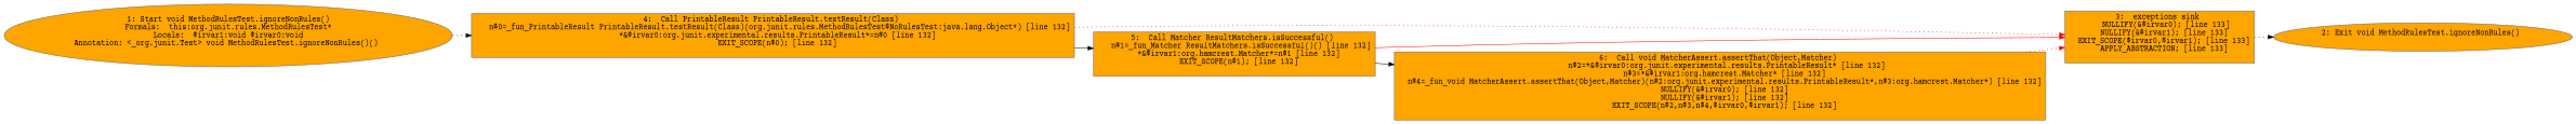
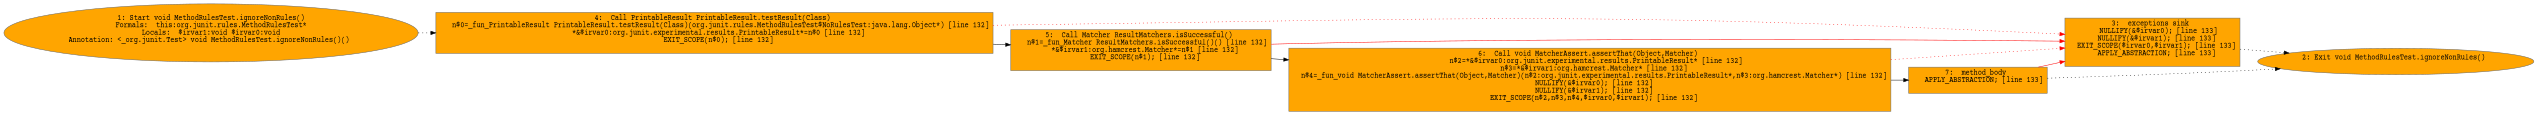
  digraph {
    rankdir=LR
    fontname="Courier Prime"
    node [color=gray40 style=filled fillcolor=orange fontname="Courier Prime" shape=box]
    edge [style=dotted fontname="Courier Prime"]
    n1 [label="1: Start void MethodRulesTest.ignoreNonRules()\nFormals:  this:org.junit.rules.MethodRulesTest*\nLocals:  $irvar1:void $irvar0:void\nAnnotation: <_org.junit.Test> void MethodRulesTest.ignoreNonRules()() \n  " shape=""]
    n2 [label="4:  Call PrintableResult PrintableResult.testResult(Class) \n   n$0=_fun_PrintableResult PrintableResult.testResult(Class)(org.junit.rules.MethodRulesTest$NoRulesTest:java.lang.Object*) [line 132]\n  *&$irvar0:org.junit.experimental.results.PrintableResult*=n$0 [line 132]\n  EXIT_SCOPE(n$0); [line 132]\n "]
    n3 [label="3:  exceptions sink \n   NULLIFY(&$irvar0); [line 133]\n  NULLIFY(&$irvar1); [line 133]\n  EXIT_SCOPE($irvar0,$irvar1); [line 133]\n  APPLY_ABSTRACTION; [line 133]\n "]
    n4 [label="5:  Call Matcher ResultMatchers.isSuccessful() \n   n$1=_fun_Matcher ResultMatchers.isSuccessful()() [line 132]\n  *&$irvar1:org.hamcrest.Matcher*=n$1 [line 132]\n  EXIT_SCOPE(n$1); [line 132]\n "]
    n5 [label="2: Exit void MethodRulesTest.ignoreNonRules() \n  " shape=""]
    n6 [label="6:  Call void MatcherAssert.assertThat(Object,Matcher) \n   n$2=*&$irvar0:org.junit.experimental.results.PrintableResult* [line 132]\n  n$3=*&$irvar1:org.hamcrest.Matcher* [line 132]\n  n$4=_fun_void MatcherAssert.assertThat(Object,Matcher)(n$2:org.junit.experimental.results.PrintableResult*,n$3:org.hamcrest.Matcher*) [line 132]\n  NULLIFY(&$irvar0); [line 132]\n  NULLIFY(&$irvar1); [line 132]\n  EXIT_SCOPE(n$2,n$3,n$4,$irvar0,$irvar1); [line 132]\n "]
+   n7 [label="7:  method_body \n   APPLY_ABSTRACTION; [line 133]\n "]
    n1 -> n2
    n2 -> n3 [color=red]
    n2 -> n4 [style=solid]
    n3 -> n5
    n4 -> n3 [color=red style=solid]
    n4 -> n6 [style=solid]
    n6 -> n3 [color=red]
+   n6 -> n7 [style=solid]
+   n7 -> n3 [color=red style=solid]
+   n7 -> n5
  }
